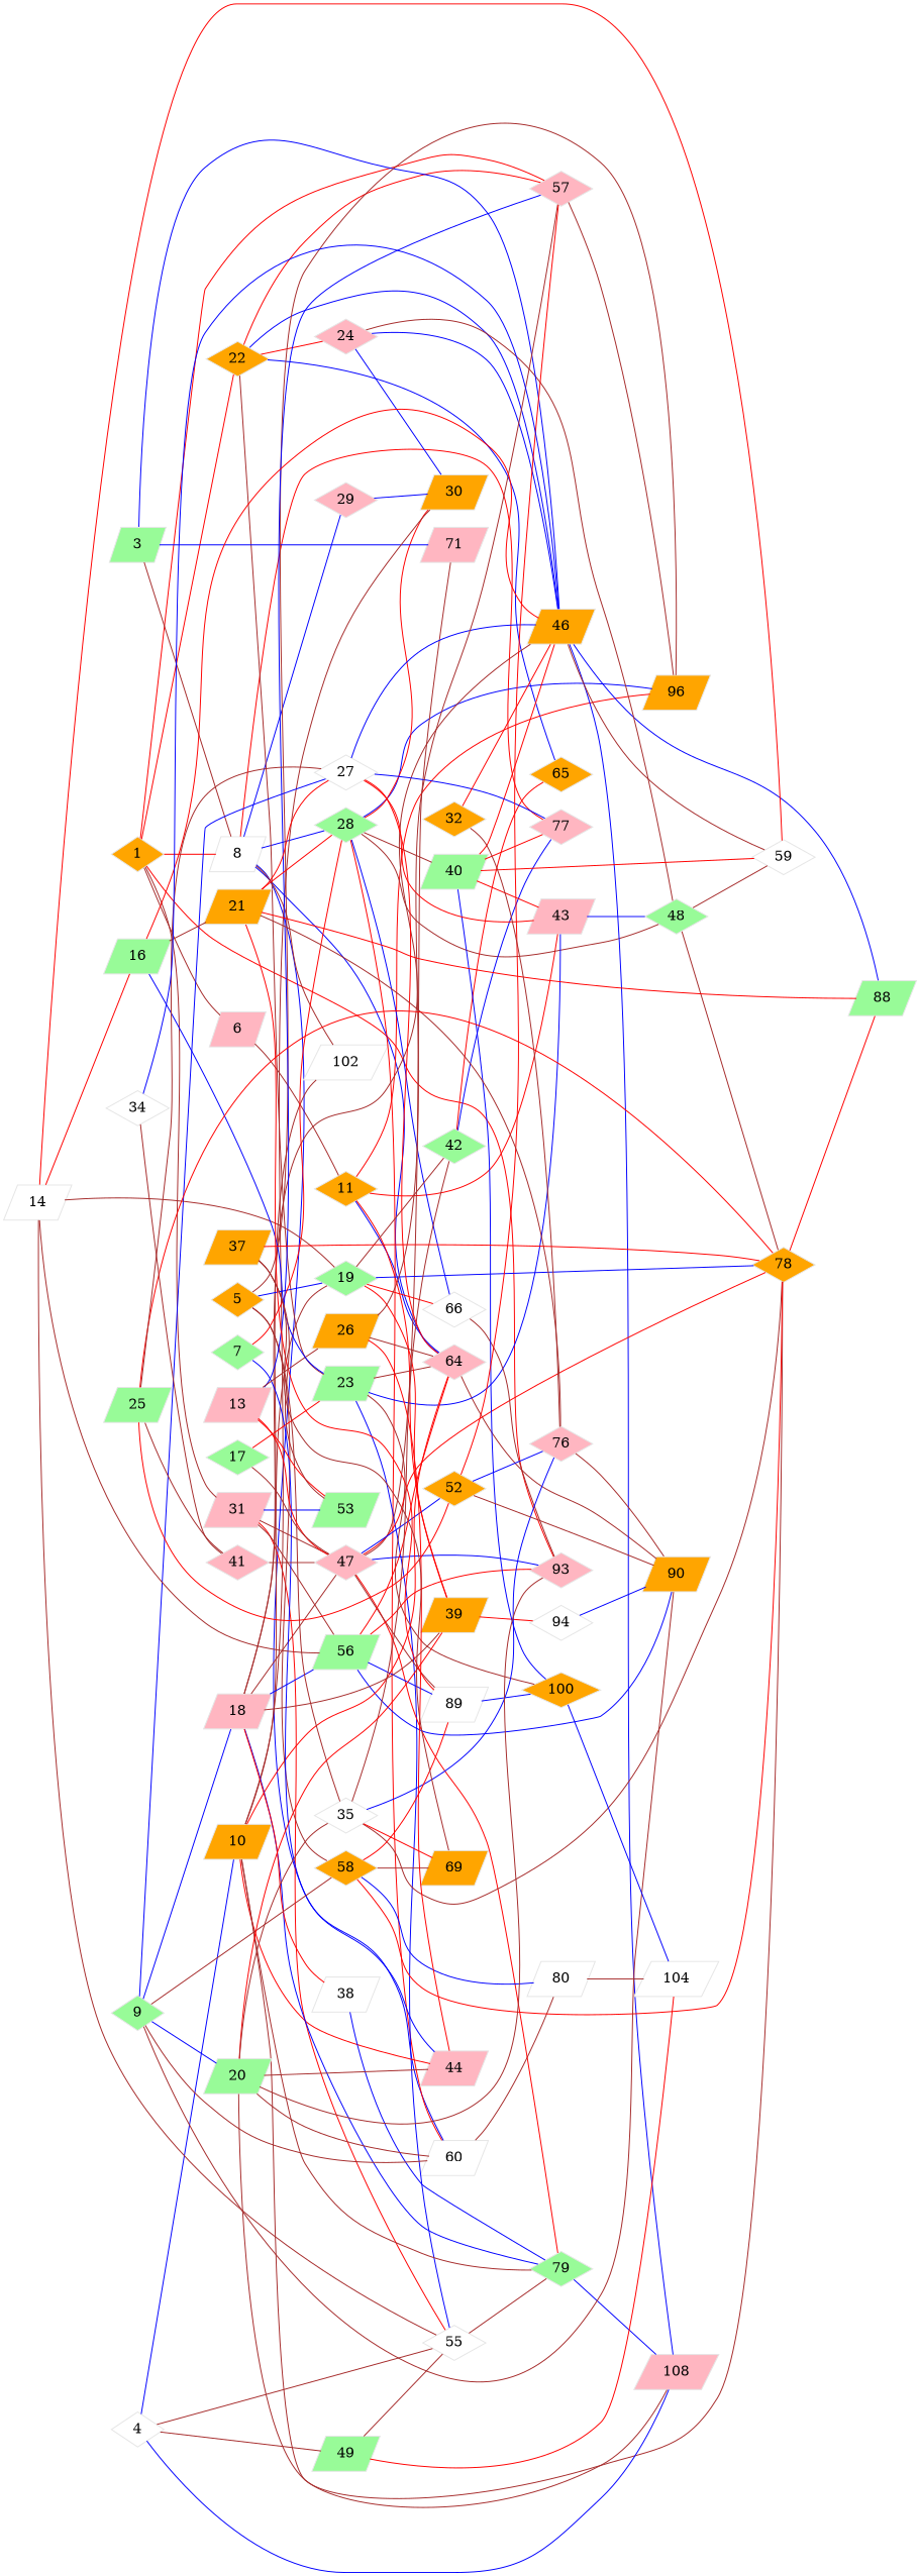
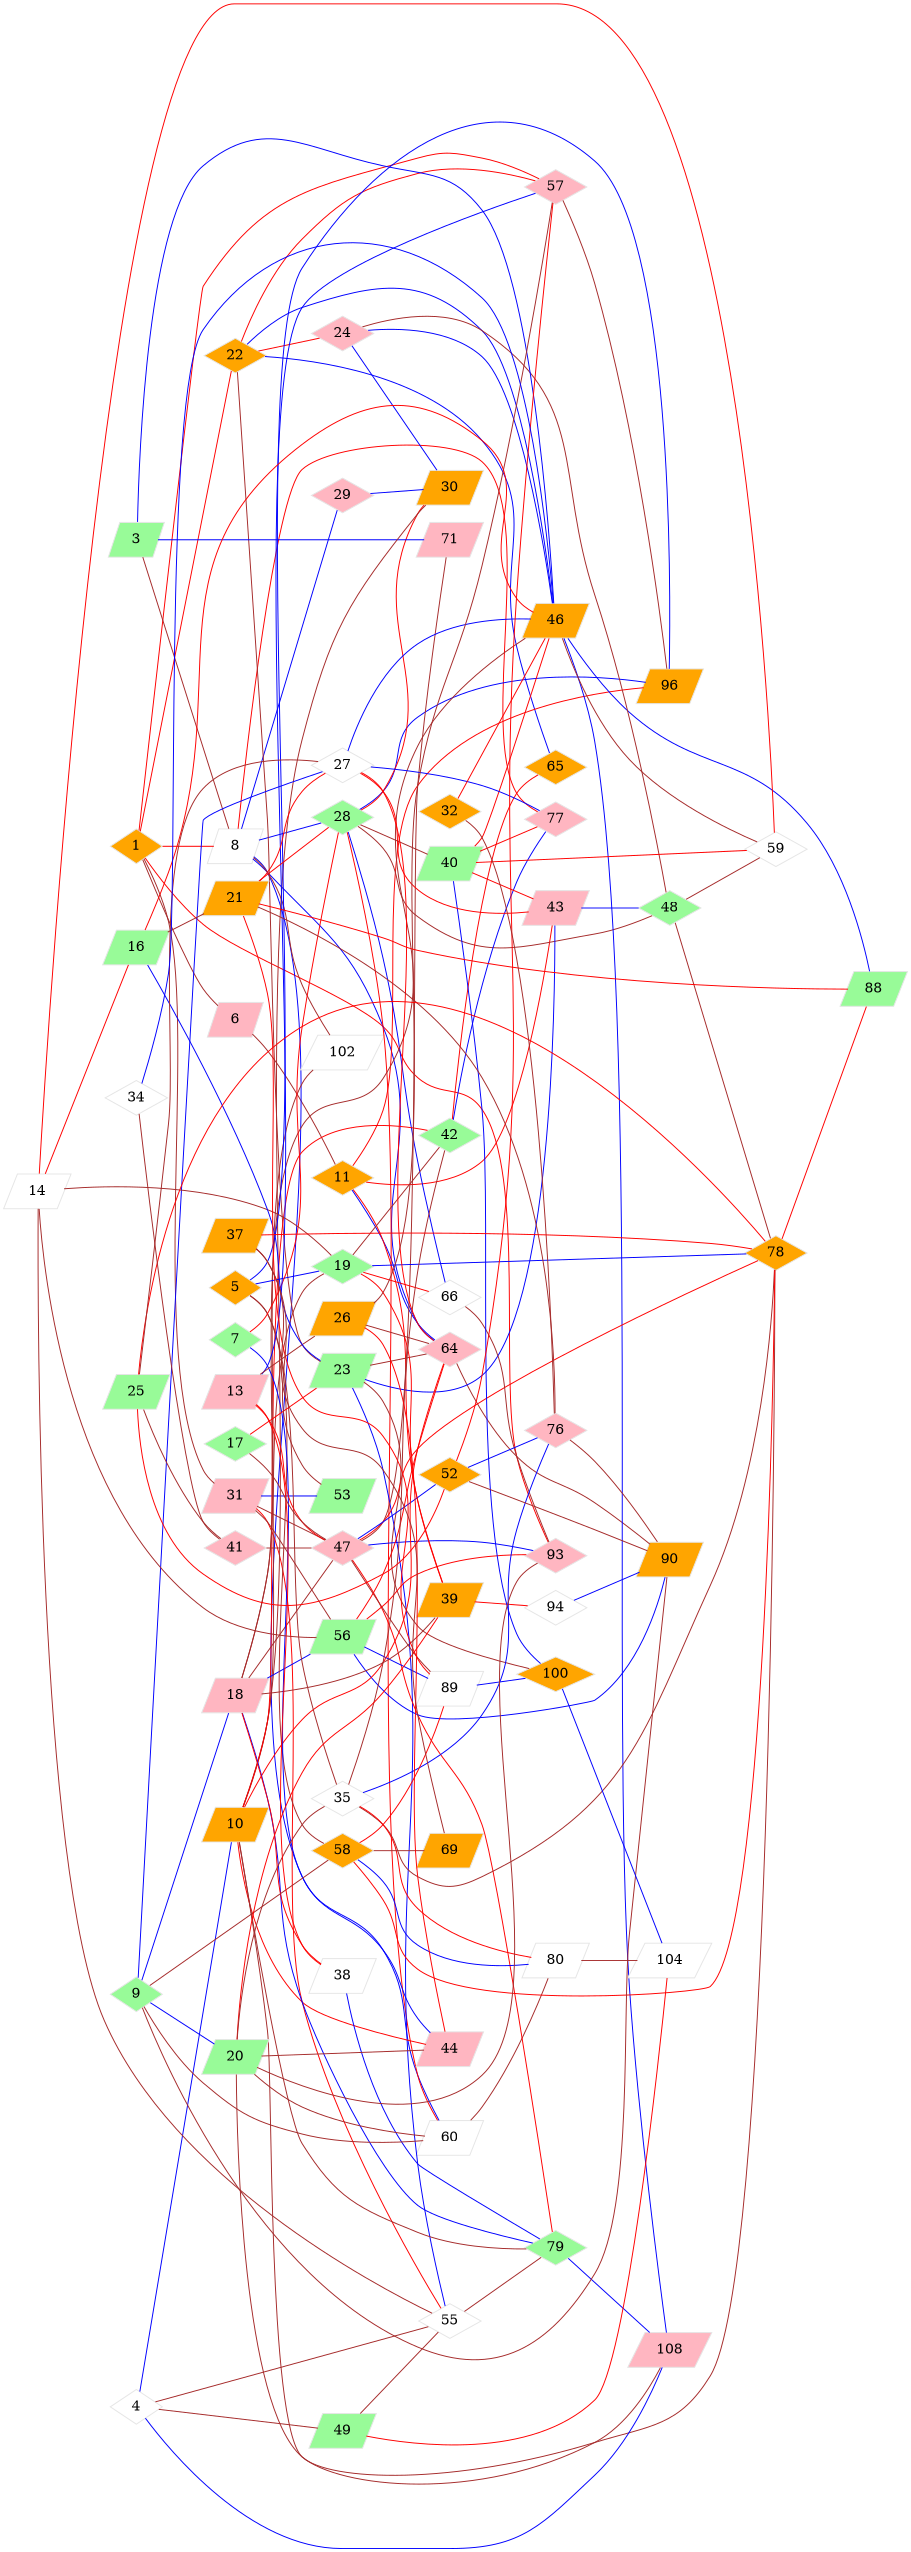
  graph {
    rankdir=LR
    node [color=gray90 fillcolor=orange shape=parallelogram style=filled]
    edge [color=brown]
    1 [shape=diamond super="+2"]
    6 [fillcolor=lightpink]
    8 [fillcolor=white super="+12"]
    22 [shape=diamond super="+92"]
    31 [fillcolor=lightpink super="+70"]
    57 [fillcolor=lightpink shape=diamond super="+87"]
    93 [fillcolor=lightpink shape=diamond]
    11 [shape=diamond super="+33"]
    28 [fillcolor=palegreen shape=diamond super="+107"]
    29 [fillcolor=lightpink shape=diamond]
    60 [fillcolor=white super="+91"]
    64 [fillcolor=lightpink shape=diamond]
    77 [fillcolor=lightpink shape=diamond]
    102 [fillcolor=white]
    46 [super="+73"]
    23 [fillcolor=palegreen super="+83"]
    24 [fillcolor=lightpink shape=diamond]
    65 [shape=diamond]
    55 [fillcolor=white shape=diamond super="+74"]
    47 [fillcolor=lightpink shape=diamond super="+98"]
    53 [fillcolor=palegreen]
    56 [fillcolor=palegreen super="+62"]
    96 [super="+109"]
    3 [fillcolor=palegreen]
    71 [fillcolor=lightpink]
    108 [fillcolor=lightpink]
    59 [fillcolor=white shape=diamond]
    88 [fillcolor=palegreen]
    10 [super="+15"]
    19 [fillcolor=palegreen shape=diamond super="+72"]
    44 [fillcolor=lightpink super="+50"]
    30 [super="+45"]
    42 [fillcolor=palegreen shape=diamond super="+68"]
    78 [shape=diamond super="+99"]
    79 [fillcolor=palegreen shape=diamond super="+110"]
    4 [fillcolor=white shape=diamond]
    49 [fillcolor=palegreen]
    18 [fillcolor=lightpink super="+63"]
    39 [super="+82"]
    38 [fillcolor=white]
    104 [fillcolor=white]
    66 [fillcolor=white shape=diamond]
    5 [shape=diamond]
    35 [fillcolor=white shape=diamond super="+101"]
    58 [shape=diamond super="+81"]
    76 [fillcolor=lightpink shape=diamond super="+97"]
    80 [fillcolor=white]
    89 [fillcolor=white]
    69
    43 [fillcolor=lightpink super="+95"]
    48 [fillcolor=palegreen shape=diamond super="+86"]
    40 [fillcolor=palegreen]
    7 [fillcolor=palegreen shape=diamond]
    90 [super="+105"]
    9 [fillcolor=palegreen shape=diamond super="+61"]
    20 [fillcolor=palegreen super="+75"]
    27 [fillcolor=white shape=diamond super="+54"]
    n58 [fillcolor=white label=94 shape=diamond]
    26 [super="+103"]
    13 [fillcolor=lightpink]
    52 [shape=diamond super="+85"]
    14 [fillcolor=white super="+106"]
    16 [fillcolor=palegreen super="+94"]
    21 [super="+36"]
    100 [shape=diamond]
    17 [fillcolor=palegreen shape=diamond]
    25 [fillcolor=palegreen super="+51"]
    41 [fillcolor=lightpink shape=diamond super="+67"]
    32 [shape=diamond]
    34 [fillcolor=white shape=diamond]
    37
    1 -- 6
    1 -- 8 [color=red]
    1 -- 22 [color=red]
    1 -- 31
    1 -- 57 [color=red weight=2]
    1 -- 93 [color=red]
    6 -- 11
    8 -- 28 [color=blue]
    8 -- 29 [color=blue]
    8 -- 60 [color=blue]
    8 -- 64 [color=blue]
    8 -- 77 [color=red]
    8 -- 102
    22 -- 57 [color=red]
    22 -- 46 [color=blue]
    22 -- 23
    22 -- 24 [color=red]
    22 -- 65 [color=blue]
    31 -- 55 [color=red]
    31 -- 47
    31 -- 53 [color=blue]
    31 -- 56
    57 -- 96
    11 -- 64 [color=blue]
    11 -- 96 [color=red]
    11 -- 39 [color=red]
    11 -- 43 [color=red]
    28 -- 60 [color=red weight=2]
    28 -- 96 [color=blue weight=2]
    28 -- 30 [color=red]
    28 -- 66 [color=blue]
    28 -- 48
    28 -- 40
    29 -- 30 [color=blue]
    60 -- 80
    64 -- 90
    46 -- 108 [color=blue]
    46 -- 59
    46 -- 88 [color=blue]
    23 -- 64
    23 -- 55 [color=blue]
    23 -- 43 [color=blue]
    23 -- 100
    24 -- 46 [color=blue]
    24 -- 30 [color=blue]
    24 -- 48
    55 -- 79
    47 -- 93 [color=blue]
    47 -- 71
    47 -- 78 [color=red]
    47 -- 79 [color=red]
    47 -- 89
    47 -- 52 [color=blue]
    56 -- 93 [color=red]
    56 -- 64 [color=red]
    56 -- 89 [color=blue]
    56 -- 90 [color=blue]
    3 -- 8
    3 -- 46 [color=blue]
    3 -- 71 [color=blue]
    10 -- 64 [color=red]
    10 -- 19
    10 -- 44 [color=red]
    10 -- 30
+   10 -- 42 [color=red]
    10 -- 78
    10 -- 79
    19 -- 42
    19 -- 78 [color=blue]
    19 -- 39 [color=red]
    19 -- 66 [color=red]
    42 -- 77 [color=blue]
    42 -- 65 [color=red]
    78 -- 88 [color=red]
    79 -- 108 [color=blue]
    4 -- 55
    4 -- 108 [color=blue]
    4 -- 10 [color=blue]
    4 -- 49
    49 -- 55
    49 -- 104 [color=red]
    18 -- 102
    18 -- 46
    18 -- 47
    18 -- 56 [color=blue]
    18 -- 79 [color=blue]
    18 -- 39
    18 -- 38 [color=red]
    39 -- n58 [color=red]
    38 -- 79 [color=blue]
    66 -- 93
-   5 -- 96
+   5 -- 96 [color=blue]
    5 -- 19 [color=blue]
    5 -- 35
    5 -- 58
    35 -- 42
    35 -- 78
    35 -- 76 [color=blue]
-   35 -- 69 [color=red]
+   35 -- 80 [color=red]
    58 -- 78 [color=red]
    58 -- 80 [color=blue]
    58 -- 89 [color=red]
    58 -- 69
    76 -- 90
    80 -- 104
    89 -- 100 [color=blue]
    43 -- 48 [color=blue]
    48 -- 59
    48 -- 78
    40 -- 77 [color=red]
    40 -- 46 [color=red]
    40 -- 59 [color=red]
    40 -- 43 [color=red]
    40 -- 100 [color=blue]
    7 -- 28 [color=red]
    7 -- 44 [color=blue]
    9 -- 60
    9 -- 18 [color=blue]
    9 -- 58
    9 -- 90
    9 -- 20 [color=blue]
    9 -- 27 [color=blue]
    20 -- 93
    20 -- 60
    20 -- 108
    20 -- 44
    20 -- 39 [color=red]
    20 -- 35
    27 -- 64 [color=red]
    27 -- 77 [color=blue]
    27 -- 46 [color=blue weight=2]
    27 -- 43 [color=red]
    n58 -- 90 [color=blue]
    26 -- 57
    26 -- 64
    26 -- 44 [color=red]
    13 -- 57 [color=blue]
    13 -- 47 [color=red]
-   13 -- 53 [color=red]
+   13 -- 38 [color=red]
    13 -- 26
    52 -- 57 [color=red]
    52 -- 76 [color=blue]
    52 -- 90
    14 -- 55
    14 -- 56
    14 -- 59 [color=red]
    14 -- 19
    14 -- 16 [color=red]
    16 -- 46 [color=red]
    16 -- 23 [color=blue]
    16 -- 21
    21 -- 28 [color=red]
    21 -- 88 [color=red]
    21 -- 76
    21 -- 89 [color=red]
    21 -- 27 [color=red]
    100 -- 104 [color=blue]
    17 -- 23 [color=red]
    17 -- 47
    25 -- 78 [color=red]
    25 -- 27
    25 -- 52 [color=red]
    25 -- 41
    41 -- 47 [weight=2]
    32 -- 46 [color=red]
    32 -- 76
    34 -- 46 [color=blue]
    34 -- 41
    37 -- 53
    37 -- 78 [color=red]
    37 -- 69
  }
